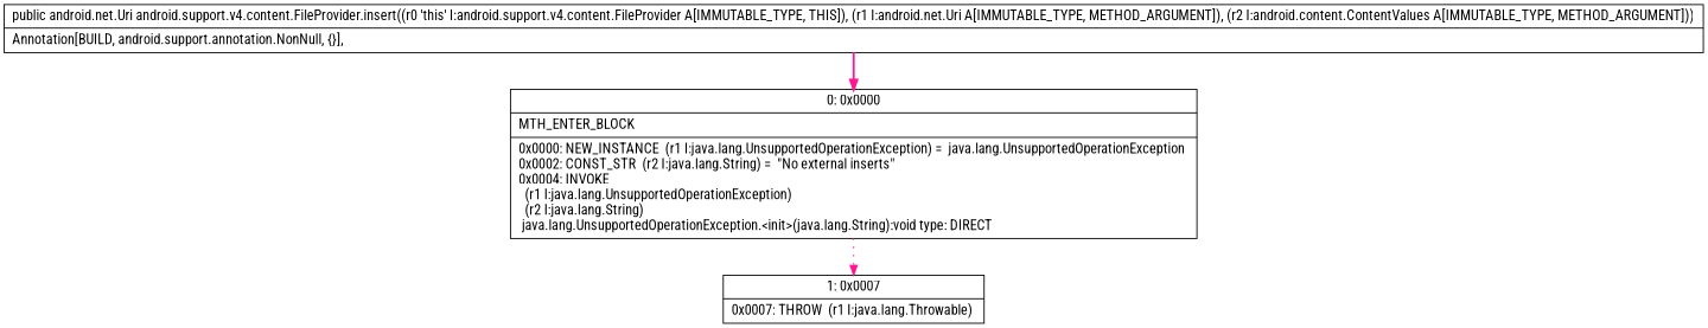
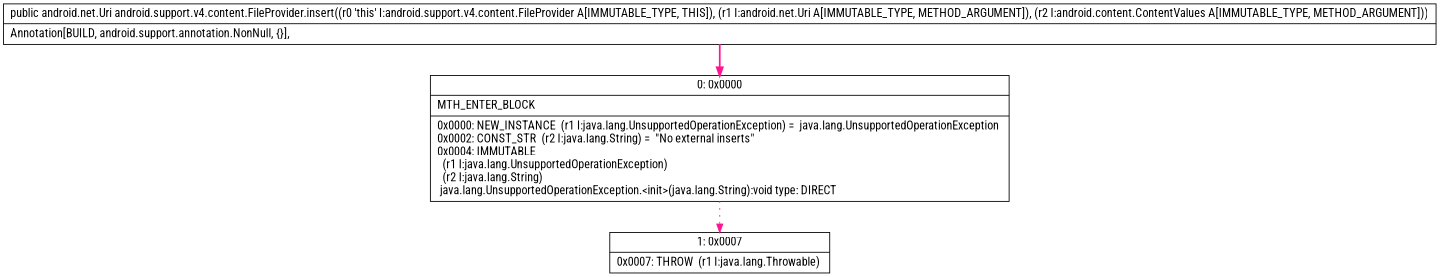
  digraph {
    fontname="Roboto Condensed"
    node [shape=record fontname="Roboto Condensed"]
    edge [color=deeppink fontname="Roboto Condensed"]
-   n1 [label="{0\:\ 0x0000|MTH_ENTER_BLOCK\l|0x0000: NEW_INSTANCE  (r1 I:java.lang.UnsupportedOperationException) =  java.lang.UnsupportedOperationException \l0x0002: CONST_STR  (r2 I:java.lang.String) =  \"No external inserts\" \l0x0004: INVOKE  \l  (r1 I:java.lang.UnsupportedOperationException)\l  (r2 I:java.lang.String)\l java.lang.UnsupportedOperationException.\<init\>(java.lang.String):void type: DIRECT \l}"]
+   n1 [label="{0\:\ 0x0000|MTH_ENTER_BLOCK\l|0x0000: NEW_INSTANCE  (r1 I:java.lang.UnsupportedOperationException) =  java.lang.UnsupportedOperationException \l0x0002: CONST_STR  (r2 I:java.lang.String) =  \"No external inserts\" \l0x0004: IMMUTABLE  \l  (r1 I:java.lang.UnsupportedOperationException)\l  (r2 I:java.lang.String)\l java.lang.UnsupportedOperationException.\<init\>(java.lang.String):void type: DIRECT \l}"]
    n2 [label="{1\:\ 0x0007|0x0007: THROW  (r1 I:java.lang.Throwable) \l}"]
    n3 [label="{public android.net.Uri android.support.v4.content.FileProvider.insert((r0 'this' I:android.support.v4.content.FileProvider A[IMMUTABLE_TYPE, THIS]), (r1 I:android.net.Uri A[IMMUTABLE_TYPE, METHOD_ARGUMENT]), (r2 I:android.content.ContentValues A[IMMUTABLE_TYPE, METHOD_ARGUMENT]))  | Annotation[BUILD, android.support.annotation.NonNull, \{\}], \l}"]
    n1 -> n2 [style=dotted]
    n3 -> n1 [style=bold]
  }
